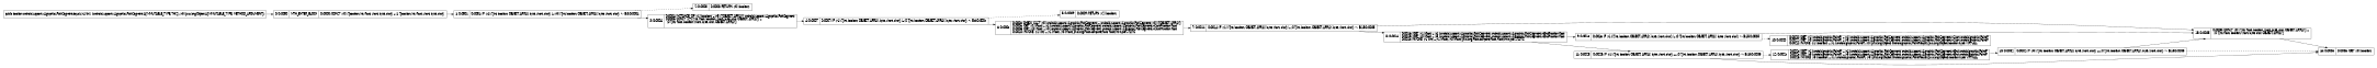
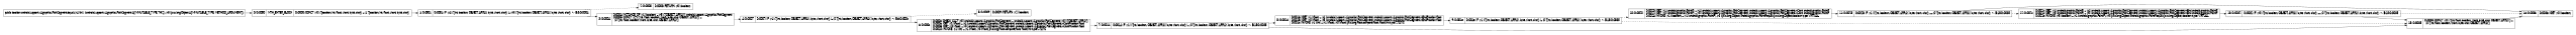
  digraph {
    fontname=Lato
    rankdir=LR
    node [fontname=Lato shape=record]
    edge [fontname=Lato]
    n1 [label="{0\:\ 0x0000|MTH_ENTER_BLOCK\l|0x0000: CONST  (r0 I:?[boolean, int, float, short, byte, char]) = (1 ?[boolean, int, float, short, byte, char]) \l}"]
    n2 [label="{1\:\ 0x0001|0x0001: IF  (r4 I:?[int, boolean, OBJECT, ARRAY, byte, short, char]) != (r5 I:?[int, boolean, OBJECT, ARRAY, byte, short, char])  \-\> B:3:0x0004 \l}"]
    n3 [label="{2\:\ 0x0003|0x0003: RETURN  (r0 I:boolean) \l}"]
    n4 [label="{3\:\ 0x0004|0x0004: INSTANCE_OF  (r1 I:boolean) = (r5 I:?[OBJECT, ARRAY]) android.support.v4.graphics.PathSegment \l0x0006: CONST  (r2 I:?[int, float, boolean, short, byte, char, OBJECT, ARRAY]) = \l  (0 ?[int, float, boolean, short, byte, char, OBJECT, ARRAY])\l \l}"]
    n5 [label="{4\:\ 0x0007|0x0007: IF  (r1 I:?[int, boolean, OBJECT, ARRAY, byte, short, char]) != (0 ?[int, boolean, OBJECT, ARRAY, byte, short, char])  \-\> B:6:0x000a \l}"]
    n6 [label="{5\:\ 0x0009|0x0009: RETURN  (r2 I:boolean) \l}"]
    n7 [label="{6\:\ 0x000a|0x000a: CHECK_CAST  (r5 I:android.support.v4.graphics.PathSegment) = (android.support.v4.graphics.PathSegment) (r5 I:?[OBJECT, ARRAY]) \l0x000c: IGET  (r1 I:float) = (r4 I:android.support.v4.graphics.PathSegment) android.support.v4.graphics.PathSegment.mStartFraction float \l0x000e: IGET  (r3 I:float) = (r5 I:android.support.v4.graphics.PathSegment) android.support.v4.graphics.PathSegment.mStartFraction float \l0x0010: INVOKE  (r1 I:int) = (r1 I:float), (r3 I:float) java.lang.Float.compare(float, float):int type: STATIC \l}"]
    n8 [label="{7\:\ 0x0014|0x0014: IF  (r1 I:?[int, boolean, OBJECT, ARRAY, byte, short, char]) != (0 ?[int, boolean, OBJECT, ARRAY, byte, short, char])  \-\> B:15:0x0035 \l}"]
    n9 [label="{8\:\ 0x0016|0x0016: IGET  (r1 I:float) = (r4 I:android.support.v4.graphics.PathSegment) android.support.v4.graphics.PathSegment.mEndFraction float \l0x0018: IGET  (r3 I:float) = (r5 I:android.support.v4.graphics.PathSegment) android.support.v4.graphics.PathSegment.mEndFraction float \l0x001a: INVOKE  (r1 I:int) = (r1 I:float), (r3 I:float) java.lang.Float.compare(float, float):int type: STATIC \l}"]
    n10 [label="{15\:\ 0x0035|0x0035: CONST  (r0 I:?[int, float, boolean, short, byte, char, OBJECT, ARRAY]) = \l  (0 ?[int, float, boolean, short, byte, char, OBJECT, ARRAY])\l \l}"]
    n11 [label="{9\:\ 0x001e|0x001e: IF  (r1 I:?[int, boolean, OBJECT, ARRAY, byte, short, char]) != (0 ?[int, boolean, OBJECT, ARRAY, byte, short, char])  \-\> B:15:0x0035 \l}"]
    n12 [label="{16\:\ 0x0036|0x0036: IGET  (r0 I:boolean) \l}"]
    n13 [label="{10\:\ 0x0020|0x0020: IGET  (r1 I:android.graphics.PointF) = (r4 I:android.support.v4.graphics.PathSegment) android.support.v4.graphics.PathSegment.mStart android.graphics.PointF \l0x0022: IGET  (r3 I:android.graphics.PointF) = (r5 I:android.support.v4.graphics.PathSegment) android.support.v4.graphics.PathSegment.mStart android.graphics.PointF \l0x0024: INVOKE  (r1 I:boolean) = (r1 I:android.graphics.PointF), (r3 I:java.lang.Object) android.graphics.PointF.equals(java.lang.Object):boolean type: VIRTUAL \l}"]
    n14 [label="{11\:\ 0x0028|0x0028: IF  (r1 I:?[int, boolean, OBJECT, ARRAY, byte, short, char]) == (0 ?[int, boolean, OBJECT, ARRAY, byte, short, char])  \-\> B:15:0x0035 \l}"]
    n15 [label="{12\:\ 0x002a|0x002a: IGET  (r1 I:android.graphics.PointF) = (r4 I:android.support.v4.graphics.PathSegment) android.support.v4.graphics.PathSegment.mEnd android.graphics.PointF \l0x002c: IGET  (r5 I:android.graphics.PointF) = (r5 I:android.support.v4.graphics.PathSegment) android.support.v4.graphics.PathSegment.mEnd android.graphics.PointF \l0x002e: INVOKE  (r5 I:boolean) = (r1 I:android.graphics.PointF), (r5 I:java.lang.Object) android.graphics.PointF.equals(java.lang.Object):boolean type: VIRTUAL \l}"]
    n16 [label="{13\:\ 0x0032|0x0032: IF  (r5 I:?[int, boolean, OBJECT, ARRAY, byte, short, char]) == (0 ?[int, boolean, OBJECT, ARRAY, byte, short, char])  \-\> B:15:0x0035 \l}"]
    n17 [label="{public boolean android.support.v4.graphics.PathSegment.equals((r4 'this' I:android.support.v4.graphics.PathSegment A[IMMUTABLE_TYPE, THIS]), (r5 I:java.lang.Object A[IMMUTABLE_TYPE, METHOD_ARGUMENT])) }"]
    n1 -> n2
    n2 -> n3 [style=dashed]
    n2 -> n4
    n4 -> n5
    n5 -> n6 [style=dashed]
    n5 -> n7
    n7 -> n8
    n8 -> n9 [style=solid]
    n8 -> n10
    n9 -> n11
    n10 -> n12
-   n11 -> n10
+   n11 -> n10 [style=dashed]
    n11 -> n13 [style=dashed]
-   n9 -> n14
+   n13 -> n14
    n14 -> n12
    n14 -> n15 [style=dashed]
    n15 -> n16
    n16 -> n10
    n16 -> n12 [style=dashed]
    n17 -> n1
  }
